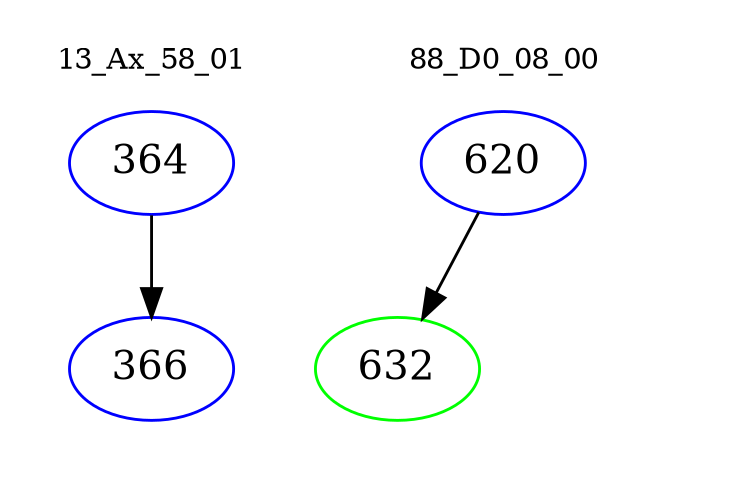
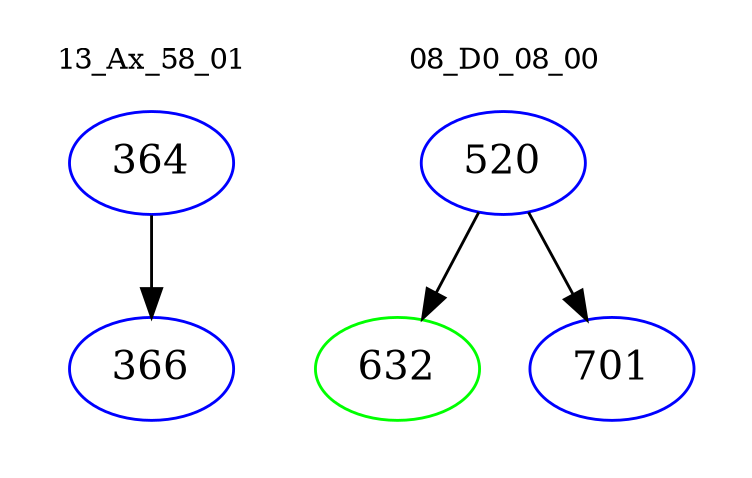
  digraph {
    node [color=blue]
    edge [color=black]
    n1 [label=364]
    n2 [label=366]
-   n3 [label=620]
+   n3 [label=520]
    n4 [color=green label=632]
+   n5 [label=701]
    subgraph cluster_1 {
      color=white
      fontsize=10
      label="13_Ax_58_01"
      n1
      n2
    }
    subgraph cluster_2 {
      color=white
      fontsize=10
-     label="88_D0_08_00"
+     label="08_D0_08_00"
      n3
      n4
+     n5
    }
    n1 -> n2
    n3 -> n4
+   n3 -> n5
  }
